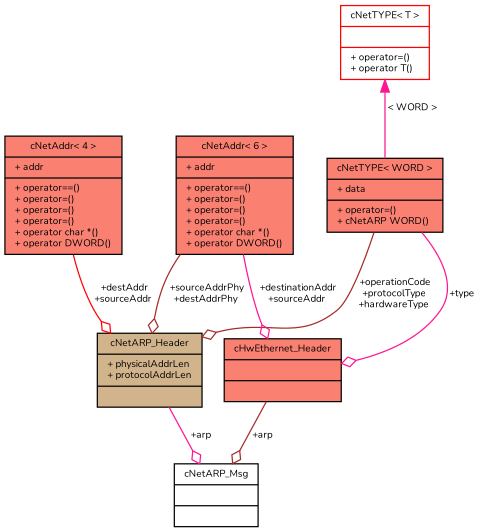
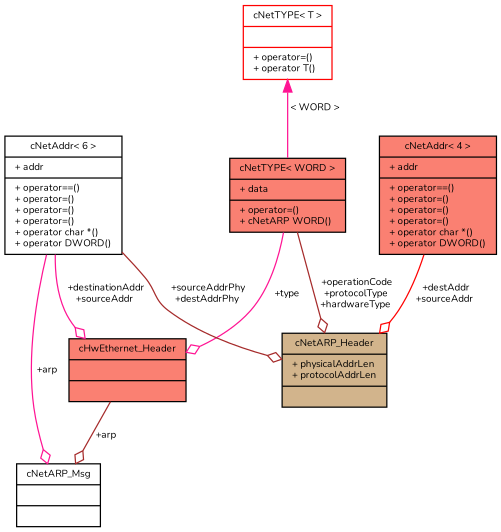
  digraph {
    fontname=Nunito
    node [color=black fillcolor=white fontname=Nunito fontsize=8 shape=record style=filled]
    edge [arrowhead=odiamond color=deeppink fontname=Nunito fontsize=8 labelfontname=Sans labelfontsize=8 style=solid]
    n1 [fontcolor=black height=0.2 label="{cNetARP_Msg\n||}" width=0.4]
    n2 [fillcolor=tan height=0.2 label="{cNetARP_Header\n|+ physicalAddrLen\l+ protocolAddrLen\l|}" width=0.4]
    n3 [fillcolor=salmon height=0.2 label="{cNetTYPE\< WORD \>\n|+ data\l|+ operator=()\l+ cNetARP WORD()\l}" width=0.4]
    n4 [fillcolor=salmon height=0.2 label="{cHwEthernet_Header\n||}" width=0.4]
    n5 [color=red height=0.2 label="{cNetTYPE\< T \>\n||+ operator=()\l+ operator T()\l}" width=0.4]
-   n6 [fillcolor=salmon height=0.2 label="{cNetAddr\< 6 \>\n|+ addr\l|+ operator==()\l+ operator=()\l+ operator=()\l+ operator=()\l+ operator char *()\l+ operator DWORD()\l}" width=0.4]
+   n6 [height=0.2 label="{cNetAddr\< 6 \>\n|+ addr\l|+ operator==()\l+ operator=()\l+ operator=()\l+ operator=()\l+ operator char *()\l+ operator DWORD()\l}" width=0.4]
    n7 [fillcolor=salmon height=0.2 label="{cNetAddr\< 4 \>\n|+ addr\l|+ operator==()\l+ operator=()\l+ operator=()\l+ operator=()\l+ operator char *()\l+ operator DWORD()\l}" width=0.4]
-   n2 -> n1 [label=" +arp"]
+   n6 -> n1 [label=" +arp"]
    n3 -> n2 [color=brown label=" +operationCode\n+protocolType\n+hardwareType"]
    n3 -> n4 [label=" +type"]
    n4 -> n1 [color=brown label=" +arp"]
    n5 -> n3 [dir=back label=" \< WORD \>" arrowhead=""]
    n6 -> n2 [color=brown label=" +sourceAddrPhy\n+destAddrPhy"]
    n6 -> n4 [label=" +destinationAddr\n+sourceAddr"]
    n7 -> n2 [color=red label=" +destAddr\n+sourceAddr"]
  }
